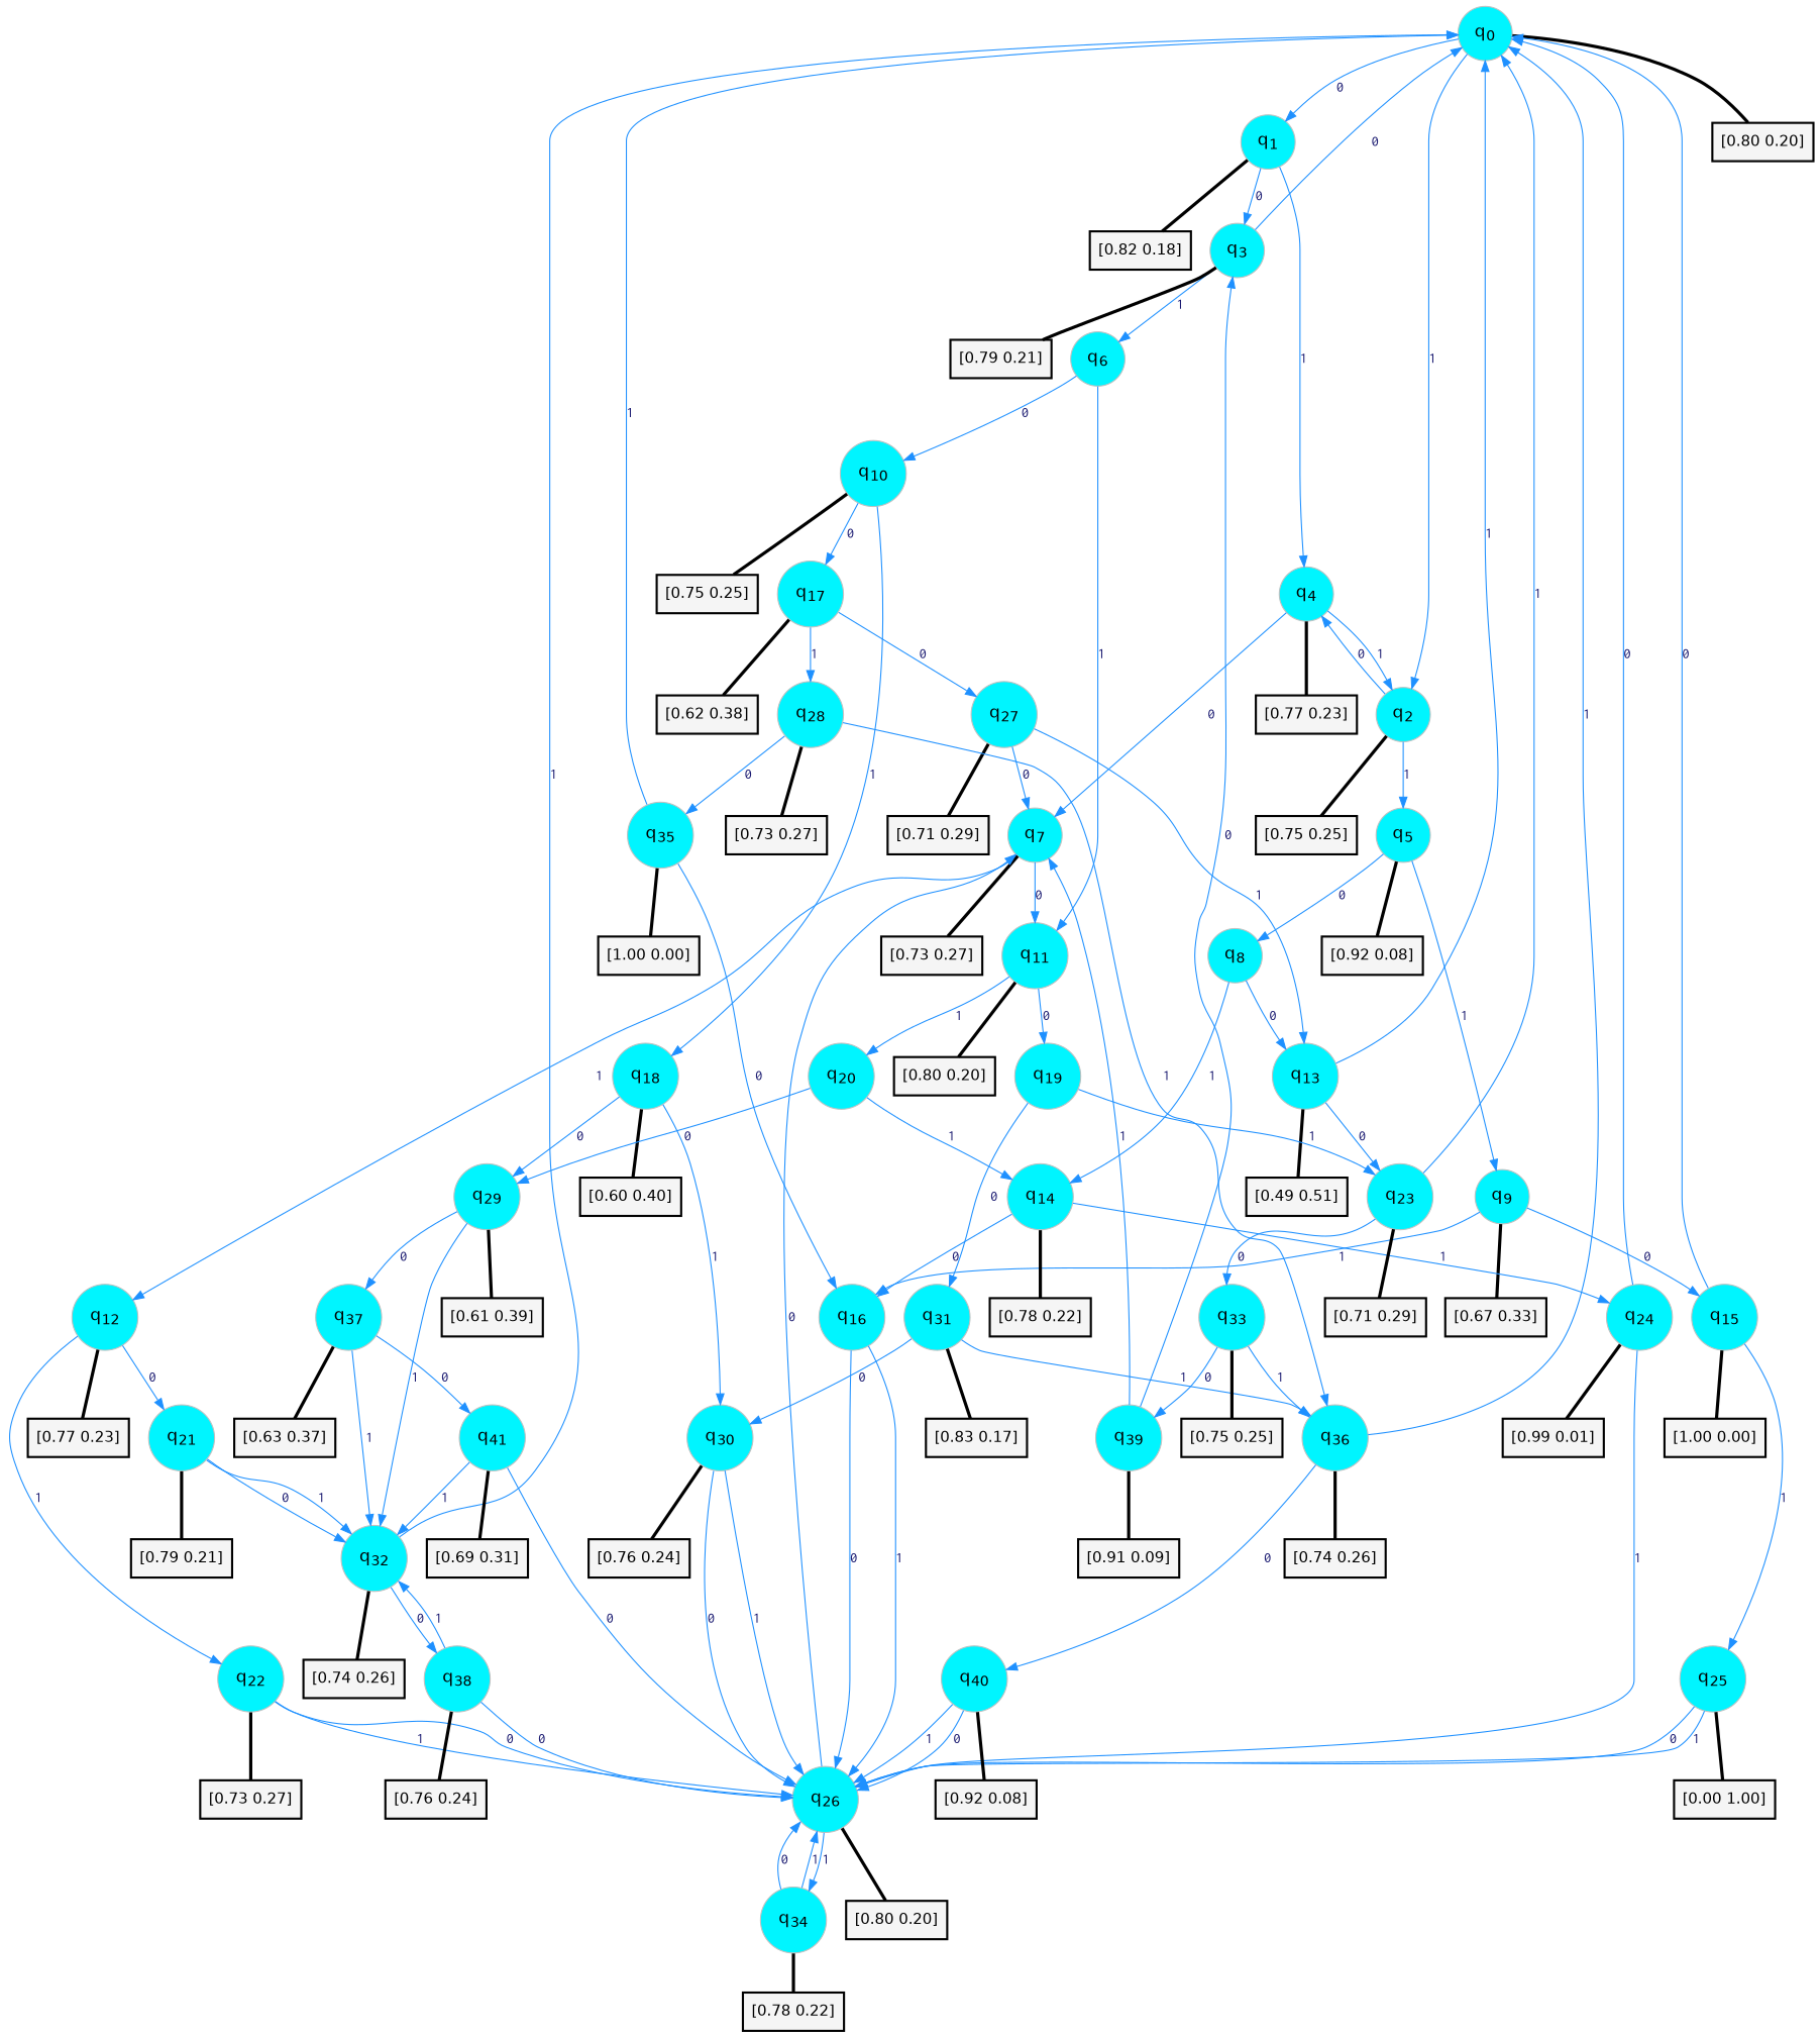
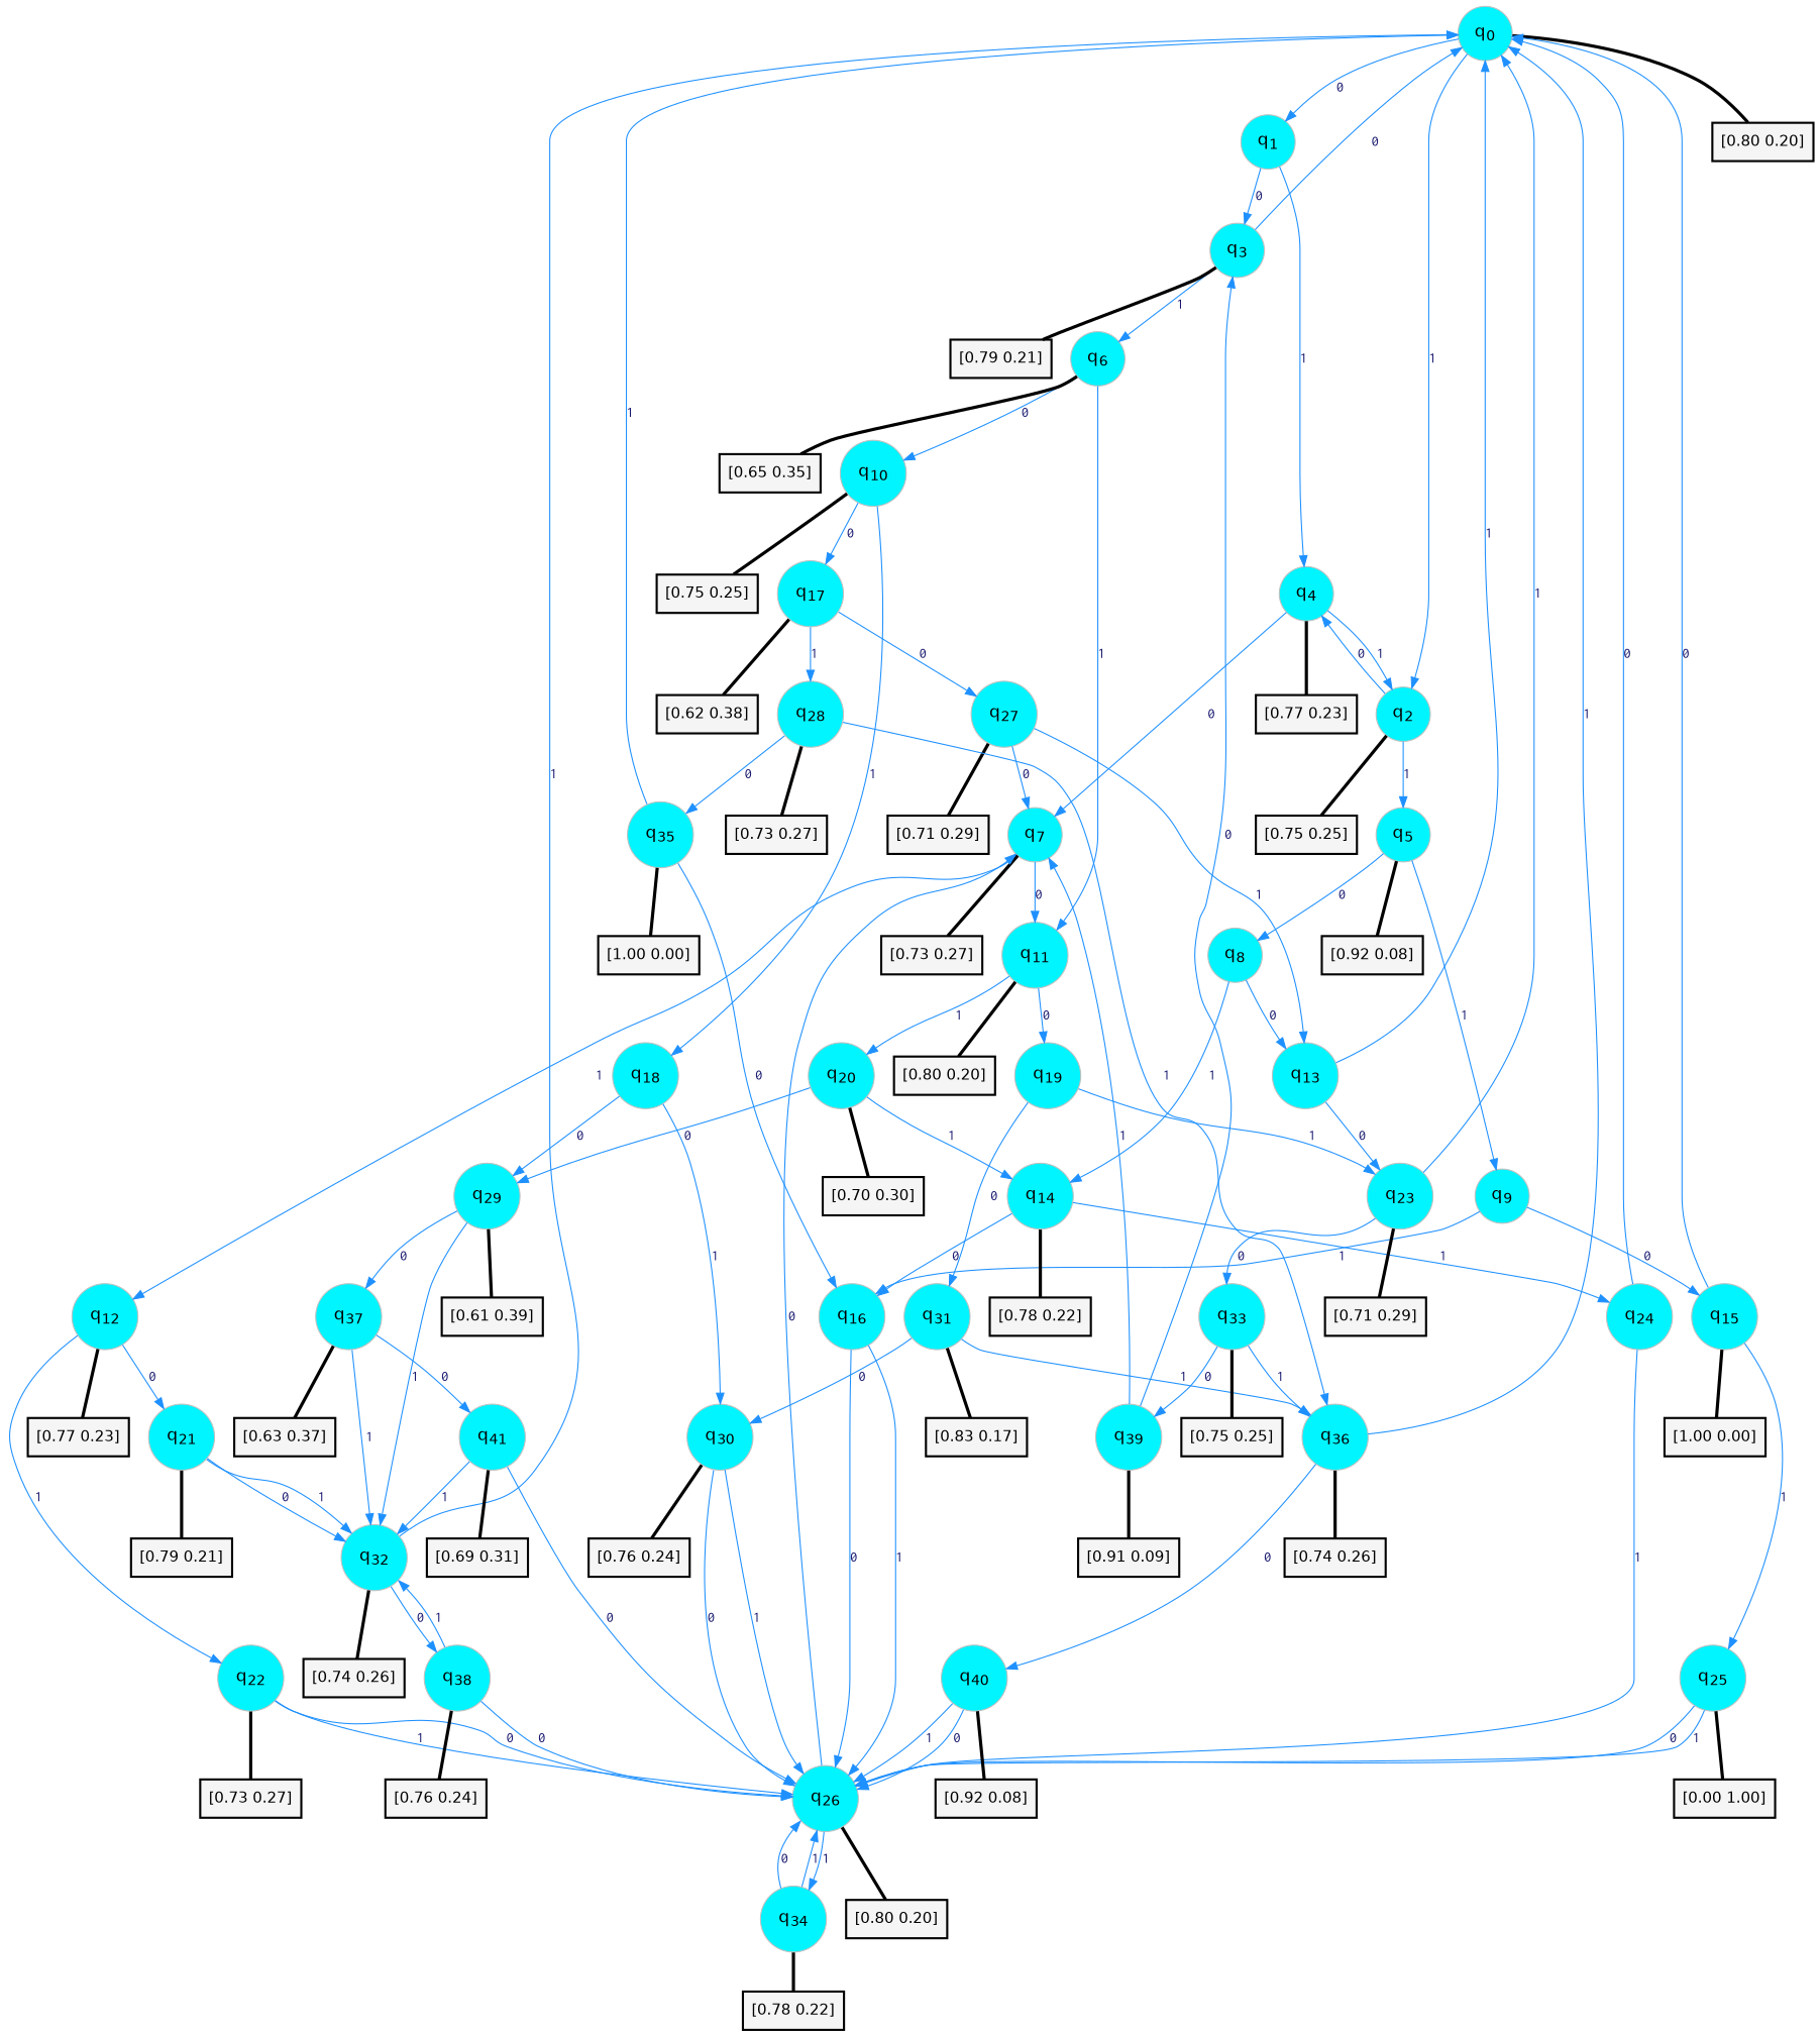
  digraph {
    rankdir=TD
    node [color=gray fillcolor=turquoise1 fontcolor=black fontname=Helvetica fontsize=16 fontweight=bold shape=circle style=filled]
    edge [arrowsize=1 color=dodgerblue1 fontcolor=midnightblue fontname=courier fontweight=bold penwidth=1 style=solid weight=20]
    n1 [label=<q<SUB>0</SUB>>]
    n2 [label=<q<SUB>1</SUB>>]
    n3 [label=<q<SUB>2</SUB>>]
    n4 [color=black fillcolor=whitesmoke fontsize=14 label="[0.80 0.20]" penwidth=2 shape=box]
    n5 [label=<q<SUB>3</SUB>>]
    n6 [label=<q<SUB>4</SUB>>]
-   n7 [color=black fillcolor=whitesmoke fontsize=14 label="[0.82 0.18]" penwidth=2 shape=box]
    n8 [label=<q<SUB>5</SUB>>]
    n9 [color=black fillcolor=whitesmoke fontsize=14 label="[0.75 0.25]" penwidth=2 shape=box]
    n10 [label=<q<SUB>6</SUB>>]
    n11 [color=black fillcolor=whitesmoke fontsize=14 label="[0.79 0.21]" penwidth=2 shape=box]
    n12 [label=<q<SUB>7</SUB>>]
    n13 [color=black fillcolor=whitesmoke fontsize=14 label="[0.77 0.23]" penwidth=2 shape=box]
    n14 [label=<q<SUB>8</SUB>>]
    n15 [label=<q<SUB>9</SUB>>]
    n16 [color=black fillcolor=whitesmoke fontsize=14 label="[0.92 0.08]" penwidth=2 shape=box]
    n17 [label=<q<SUB>10</SUB>>]
    n18 [label=<q<SUB>11</SUB>>]
+   n19 [color=black fillcolor=whitesmoke fontsize=14 label="[0.65 0.35]" penwidth=2 shape=box]
    n20 [label=<q<SUB>12</SUB>>]
    n21 [color=black fillcolor=whitesmoke fontsize=14 label="[0.73 0.27]" penwidth=2 shape=box]
    n22 [label=<q<SUB>13</SUB>>]
    n23 [label=<q<SUB>14</SUB>>]
    n24 [label=<q<SUB>15</SUB>>]
    n25 [label=<q<SUB>16</SUB>>]
-   n26 [color=black fillcolor=whitesmoke fontsize=14 label="[0.67 0.33]" penwidth=2 shape=box]
    n27 [label=<q<SUB>17</SUB>>]
    n28 [label=<q<SUB>18</SUB>>]
    n29 [color=black fillcolor=whitesmoke fontsize=14 label="[0.75 0.25]" penwidth=2 shape=box]
    n30 [label=<q<SUB>19</SUB>>]
    n31 [label=<q<SUB>20</SUB>>]
    n32 [color=black fillcolor=whitesmoke fontsize=14 label="[0.80 0.20]" penwidth=2 shape=box]
    n33 [label=<q<SUB>21</SUB>>]
    n34 [label=<q<SUB>22</SUB>>]
    n35 [color=black fillcolor=whitesmoke fontsize=14 label="[0.77 0.23]" penwidth=2 shape=box]
    n36 [label=<q<SUB>23</SUB>>]
-   n37 [color=black fillcolor=whitesmoke fontsize=14 label="[0.49 0.51]" penwidth=2 shape=box]
    n38 [label=<q<SUB>24</SUB>>]
    n39 [color=black fillcolor=whitesmoke fontsize=14 label="[0.78 0.22]" penwidth=2 shape=box]
    n40 [label=<q<SUB>25</SUB>>]
    n41 [color=black fillcolor=whitesmoke fontsize=14 label="[1.00 0.00]" penwidth=2 shape=box]
    n42 [label=<q<SUB>26</SUB>>]
    n43 [label=<q<SUB>27</SUB>>]
    n44 [label=<q<SUB>28</SUB>>]
    n45 [color=black fillcolor=whitesmoke fontsize=14 label="[0.62 0.38]" penwidth=2 shape=box]
    n46 [label=<q<SUB>29</SUB>>]
    n47 [label=<q<SUB>30</SUB>>]
-   n48 [color=black fillcolor=whitesmoke fontsize=14 label="[0.60 0.40]" penwidth=2 shape=box]
    n49 [label=<q<SUB>31</SUB>>]
+   n50 [color=black fillcolor=whitesmoke fontsize=14 label="[0.70 0.30]" penwidth=2 shape=box]
    n51 [label=<q<SUB>32</SUB>>]
    n52 [color=black fillcolor=whitesmoke fontsize=14 label="[0.79 0.21]" penwidth=2 shape=box]
    n53 [color=black fillcolor=whitesmoke fontsize=14 label="[0.73 0.27]" penwidth=2 shape=box]
    n54 [label=<q<SUB>33</SUB>>]
    n55 [color=black fillcolor=whitesmoke fontsize=14 label="[0.71 0.29]" penwidth=2 shape=box]
-   n56 [color=black fillcolor=whitesmoke fontsize=14 label="[0.99 0.01]" penwidth=2 shape=box]
    n57 [color=black fillcolor=whitesmoke fontsize=14 label="[0.00 1.00]" penwidth=2 shape=box]
    n58 [label=<q<SUB>34</SUB>>]
    n59 [color=black fillcolor=whitesmoke fontsize=14 label="[0.80 0.20]" penwidth=2 shape=box]
    n60 [color=black fillcolor=whitesmoke fontsize=14 label="[0.71 0.29]" penwidth=2 shape=box]
    n61 [label=<q<SUB>35</SUB>>]
    n62 [label=<q<SUB>36</SUB>>]
    n63 [color=black fillcolor=whitesmoke fontsize=14 label="[0.73 0.27]" penwidth=2 shape=box]
    n64 [label=<q<SUB>37</SUB>>]
    n65 [color=black fillcolor=whitesmoke fontsize=14 label="[0.61 0.39]" penwidth=2 shape=box]
    n66 [color=black fillcolor=whitesmoke fontsize=14 label="[0.76 0.24]" penwidth=2 shape=box]
    n67 [color=black fillcolor=whitesmoke fontsize=14 label="[0.83 0.17]" penwidth=2 shape=box]
    n68 [label=<q<SUB>38</SUB>>]
    n69 [color=black fillcolor=whitesmoke fontsize=14 label="[0.74 0.26]" penwidth=2 shape=box]
    n70 [label=<q<SUB>39</SUB>>]
    n71 [color=black fillcolor=whitesmoke fontsize=14 label="[0.75 0.25]" penwidth=2 shape=box]
    n72 [color=black fillcolor=whitesmoke fontsize=14 label="[0.78 0.22]" penwidth=2 shape=box]
    n73 [color=black fillcolor=whitesmoke fontsize=14 label="[1.00 0.00]" penwidth=2 shape=box]
    n74 [label=<q<SUB>40</SUB>>]
    n75 [color=black fillcolor=whitesmoke fontsize=14 label="[0.74 0.26]" penwidth=2 shape=box]
    n76 [label=<q<SUB>41</SUB>>]
    n77 [color=black fillcolor=whitesmoke fontsize=14 label="[0.63 0.37]" penwidth=2 shape=box]
    n78 [color=black fillcolor=whitesmoke fontsize=14 label="[0.76 0.24]" penwidth=2 shape=box]
    n79 [color=black fillcolor=whitesmoke fontsize=14 label="[0.91 0.09]" penwidth=2 shape=box]
    n80 [color=black fillcolor=whitesmoke fontsize=14 label="[0.92 0.08]" penwidth=2 shape=box]
    n81 [color=black fillcolor=whitesmoke fontsize=14 label="[0.69 0.31]" penwidth=2 shape=box]
    n1 -> n2 [label=0]
    n1 -> n3 [label=1]
    n1 -> n4 [arrowhead=none color=black penwidth=3]
    n2 -> n5 [label=0]
    n2 -> n6 [label=1]
-   n2 -> n7 [arrowhead=none color=black penwidth=3]
    n3 -> n6 [label=0]
    n3 -> n8 [label=1]
    n3 -> n9 [arrowhead=none color=black penwidth=3]
    n5 -> n1 [label=0]
    n5 -> n10 [label=1]
    n5 -> n11 [arrowhead=none color=black penwidth=3]
    n6 -> n3 [label=1]
    n6 -> n12 [label=0]
    n6 -> n13 [arrowhead=none color=black penwidth=3]
    n8 -> n14 [label=0]
    n8 -> n15 [label=1]
    n8 -> n16 [arrowhead=none color=black penwidth=3]
    n10 -> n17 [label=0]
    n10 -> n18 [label=1]
+   n10 -> n19 [arrowhead=none color=black penwidth=3]
    n12 -> n18 [label=0]
    n12 -> n20 [label=1]
    n12 -> n21 [arrowhead=none color=black penwidth=3]
    n14 -> n22 [label=0]
    n14 -> n23 [label=1]
    n15 -> n24 [label=0]
    n15 -> n25 [label=1]
-   n15 -> n26 [arrowhead=none color=black penwidth=3]
    n17 -> n27 [label=0]
    n17 -> n28 [label=1]
    n17 -> n29 [arrowhead=none color=black penwidth=3]
    n18 -> n30 [label=0]
    n18 -> n31 [label=1]
    n18 -> n32 [arrowhead=none color=black penwidth=3]
    n20 -> n33 [label=0]
    n20 -> n34 [label=1]
    n20 -> n35 [arrowhead=none color=black penwidth=3]
    n22 -> n1 [label=1]
    n22 -> n36 [label=0]
-   n22 -> n37 [arrowhead=none color=black penwidth=3]
    n23 -> n25 [label=0]
    n23 -> n38 [label=1]
    n23 -> n39 [arrowhead=none color=black penwidth=3]
    n24 -> n1 [label=0]
    n24 -> n40 [label=1]
    n24 -> n41 [arrowhead=none color=black penwidth=3]
    n25 -> n42 [label=0]
    n25 -> n42 [label=1]
    n27 -> n43 [label=0]
    n27 -> n44 [label=1]
    n27 -> n45 [arrowhead=none color=black penwidth=3]
    n28 -> n46 [label=0]
    n28 -> n47 [label=1]
-   n28 -> n48 [arrowhead=none color=black penwidth=3]
    n30 -> n36 [label=1]
    n30 -> n49 [label=0]
    n31 -> n23 [label=1]
    n31 -> n46 [label=0]
+   n31 -> n50 [arrowhead=none color=black penwidth=3]
    n33 -> n51 [label=0]
    n33 -> n51 [label=1]
    n33 -> n52 [arrowhead=none color=black penwidth=3]
    n34 -> n42 [label=0]
    n34 -> n42 [label=1]
    n34 -> n53 [arrowhead=none color=black penwidth=3]
    n36 -> n1 [label=1]
    n36 -> n54 [label=0]
    n36 -> n55 [arrowhead=none color=black penwidth=3]
    n38 -> n1 [label=0]
    n38 -> n42 [label=1]
-   n38 -> n56 [arrowhead=none color=black penwidth=3]
    n40 -> n42 [label=0]
    n40 -> n42 [label=1]
    n40 -> n57 [arrowhead=none color=black penwidth=3]
    n42 -> n12 [label=0]
    n42 -> n58 [label=1]
    n42 -> n59 [arrowhead=none color=black penwidth=3]
    n43 -> n12 [label=0]
    n43 -> n22 [label=1]
    n43 -> n60 [arrowhead=none color=black penwidth=3]
    n44 -> n61 [label=0]
    n44 -> n62 [label=1]
    n44 -> n63 [arrowhead=none color=black penwidth=3]
    n46 -> n51 [label=1]
    n46 -> n64 [label=0]
    n46 -> n65 [arrowhead=none color=black penwidth=3]
    n47 -> n42 [label=0]
    n47 -> n42 [label=1]
    n47 -> n66 [arrowhead=none color=black penwidth=3]
    n49 -> n47 [label=0]
    n49 -> n62 [label=1]
    n49 -> n67 [arrowhead=none color=black penwidth=3]
    n51 -> n1 [label=1]
    n51 -> n68 [label=0]
    n51 -> n69 [arrowhead=none color=black penwidth=3]
    n54 -> n62 [label=1]
    n54 -> n70 [label=0]
    n54 -> n71 [arrowhead=none color=black penwidth=3]
    n58 -> n42 [label=0]
    n58 -> n42 [label=1]
    n58 -> n72 [arrowhead=none color=black penwidth=3]
    n61 -> n1 [label=1]
    n61 -> n25 [label=0]
    n61 -> n73 [arrowhead=none color=black penwidth=3]
    n62 -> n1 [label=1]
    n62 -> n74 [label=0]
    n62 -> n75 [arrowhead=none color=black penwidth=3]
    n64 -> n51 [label=1]
    n64 -> n76 [label=0]
    n64 -> n77 [arrowhead=none color=black penwidth=3]
    n68 -> n42 [label=0]
    n68 -> n51 [label=1]
    n68 -> n78 [arrowhead=none color=black penwidth=3]
    n70 -> n5 [label=0]
    n70 -> n12 [label=1]
    n70 -> n79 [arrowhead=none color=black penwidth=3]
    n74 -> n42 [label=0]
    n74 -> n42 [label=1]
    n74 -> n80 [arrowhead=none color=black penwidth=3]
    n76 -> n42 [label=0]
    n76 -> n51 [label=1]
    n76 -> n81 [arrowhead=none color=black penwidth=3]
  }
